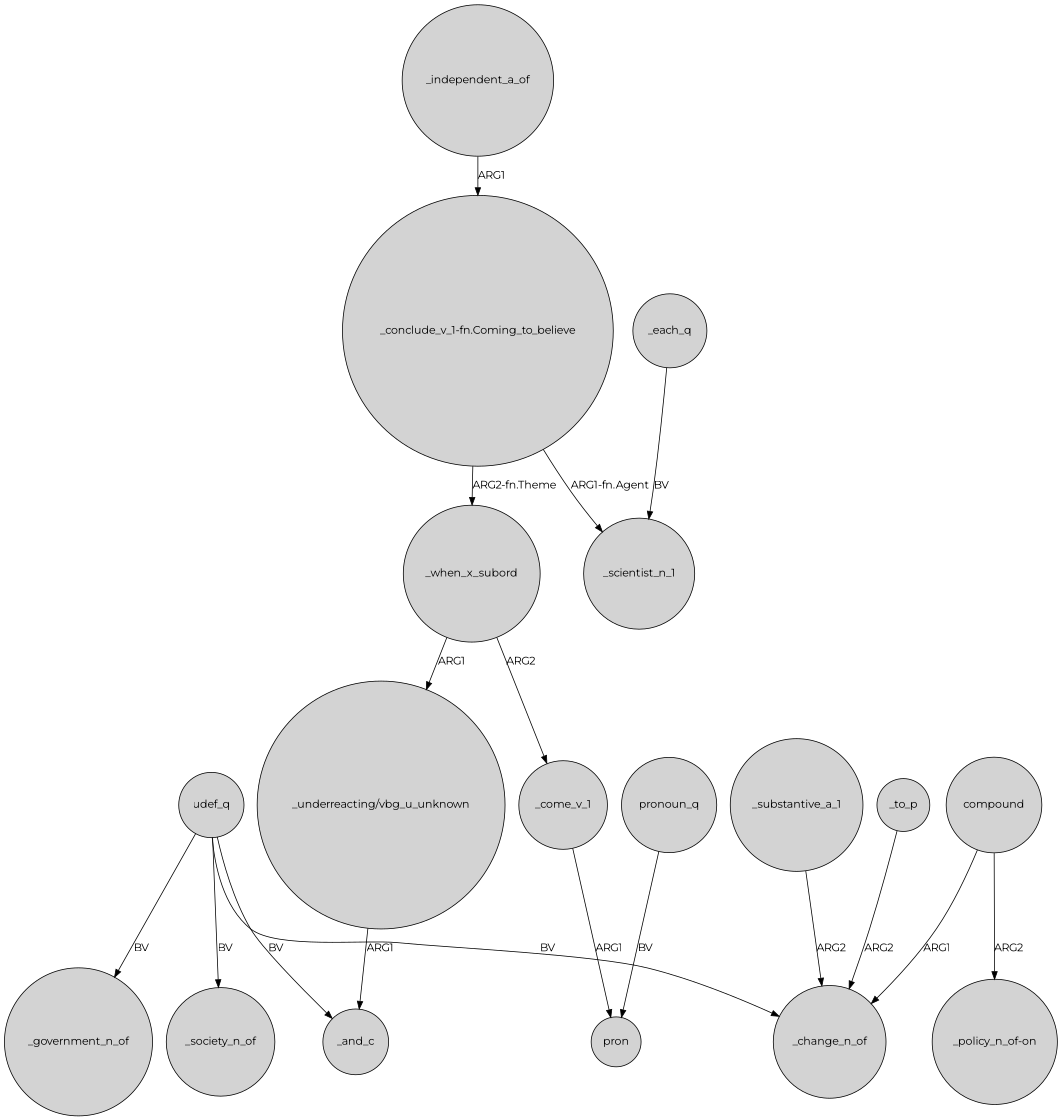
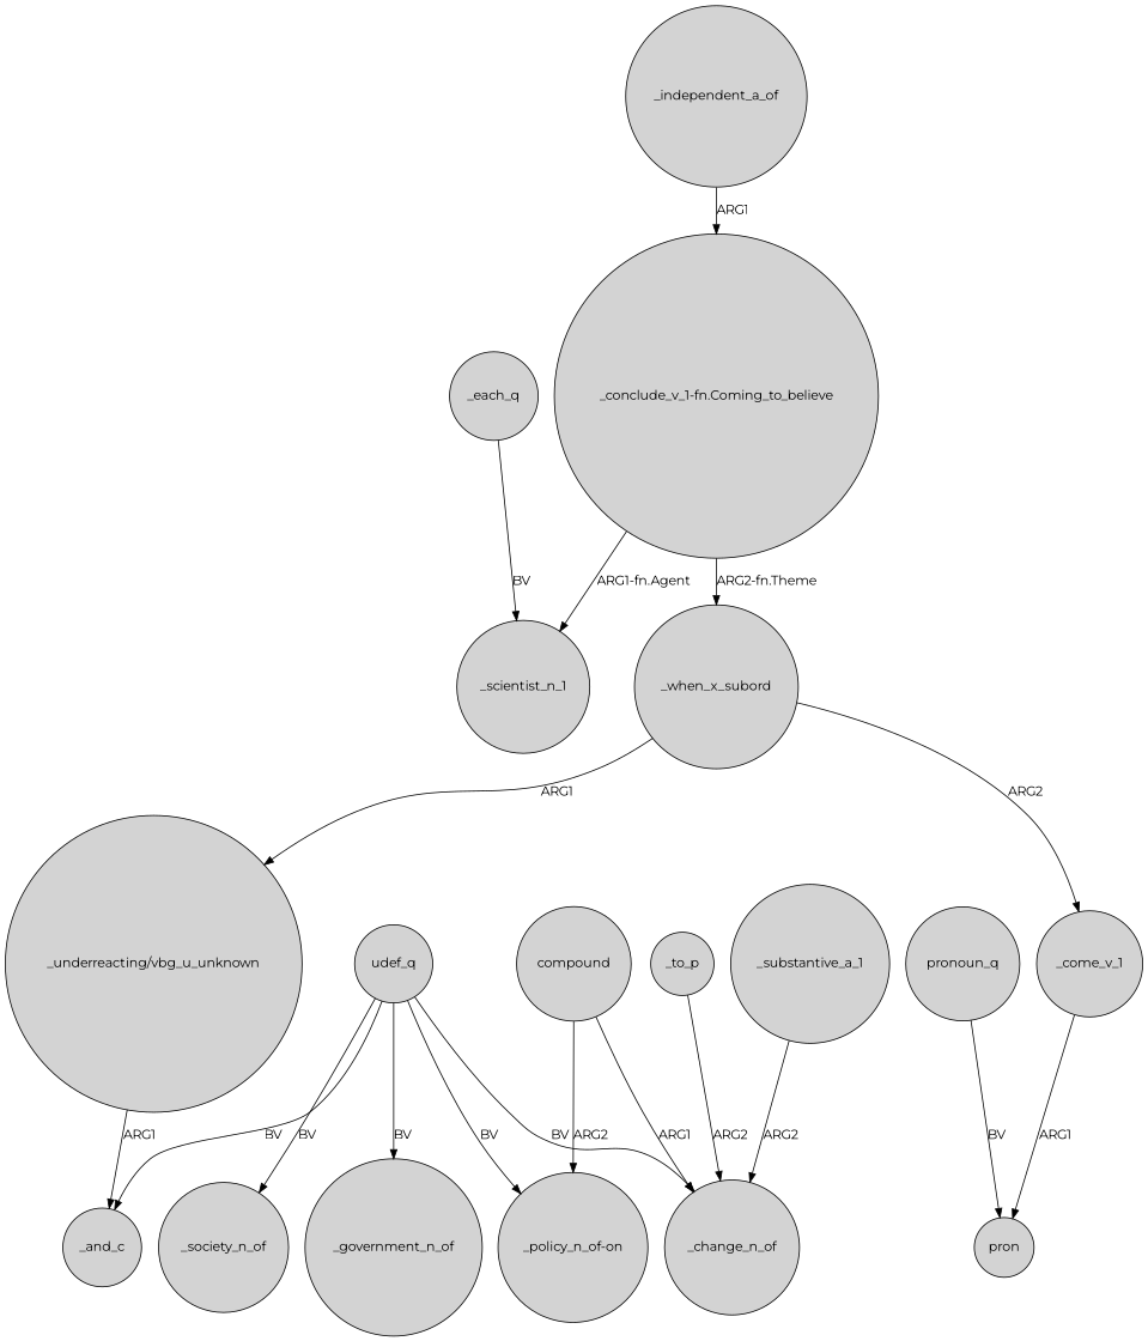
  digraph {
    fontname=Montserrat
    node [fontname=Montserrat shape=circle style=filled]
    edge [fontname=Montserrat]
    udef_q
    _government_n_of
    "_policy_n_of-on"
    _and_c
    _change_n_of
    _society_n_of
    _to_p
    _come_v_1
    pron
    compound
    "_underreacting/vbg_u_unknown"
    _each_q
    _scientist_n_1
    _when_x_subord
    pronoun_q
    "_conclude_v_1-fn.Coming_to_believe"
    _independent_a_of
    _substantive_a_1
    udef_q -> _government_n_of [label=BV]
+   udef_q -> "_policy_n_of-on" [label=BV]
    udef_q -> _and_c [label=BV]
    udef_q -> _change_n_of [label=BV]
    udef_q -> _society_n_of [label=BV]
    _to_p -> _change_n_of [label=ARG2]
    _come_v_1 -> pron [label=ARG1]
    compound -> "_policy_n_of-on" [label=ARG2]
    compound -> _change_n_of [label=ARG1]
    "_underreacting/vbg_u_unknown" -> _and_c [label=ARG1]
    _each_q -> _scientist_n_1 [label=BV]
    _when_x_subord -> _come_v_1 [label=ARG2]
    _when_x_subord -> "_underreacting/vbg_u_unknown" [label=ARG1]
    pronoun_q -> pron [label=BV]
    "_conclude_v_1-fn.Coming_to_believe" -> _scientist_n_1 [label="ARG1-fn.Agent"]
    "_conclude_v_1-fn.Coming_to_believe" -> _when_x_subord [label="ARG2-fn.Theme"]
    _independent_a_of -> "_conclude_v_1-fn.Coming_to_believe" [label=ARG1]
    _substantive_a_1 -> _change_n_of [label=ARG2]
  }
